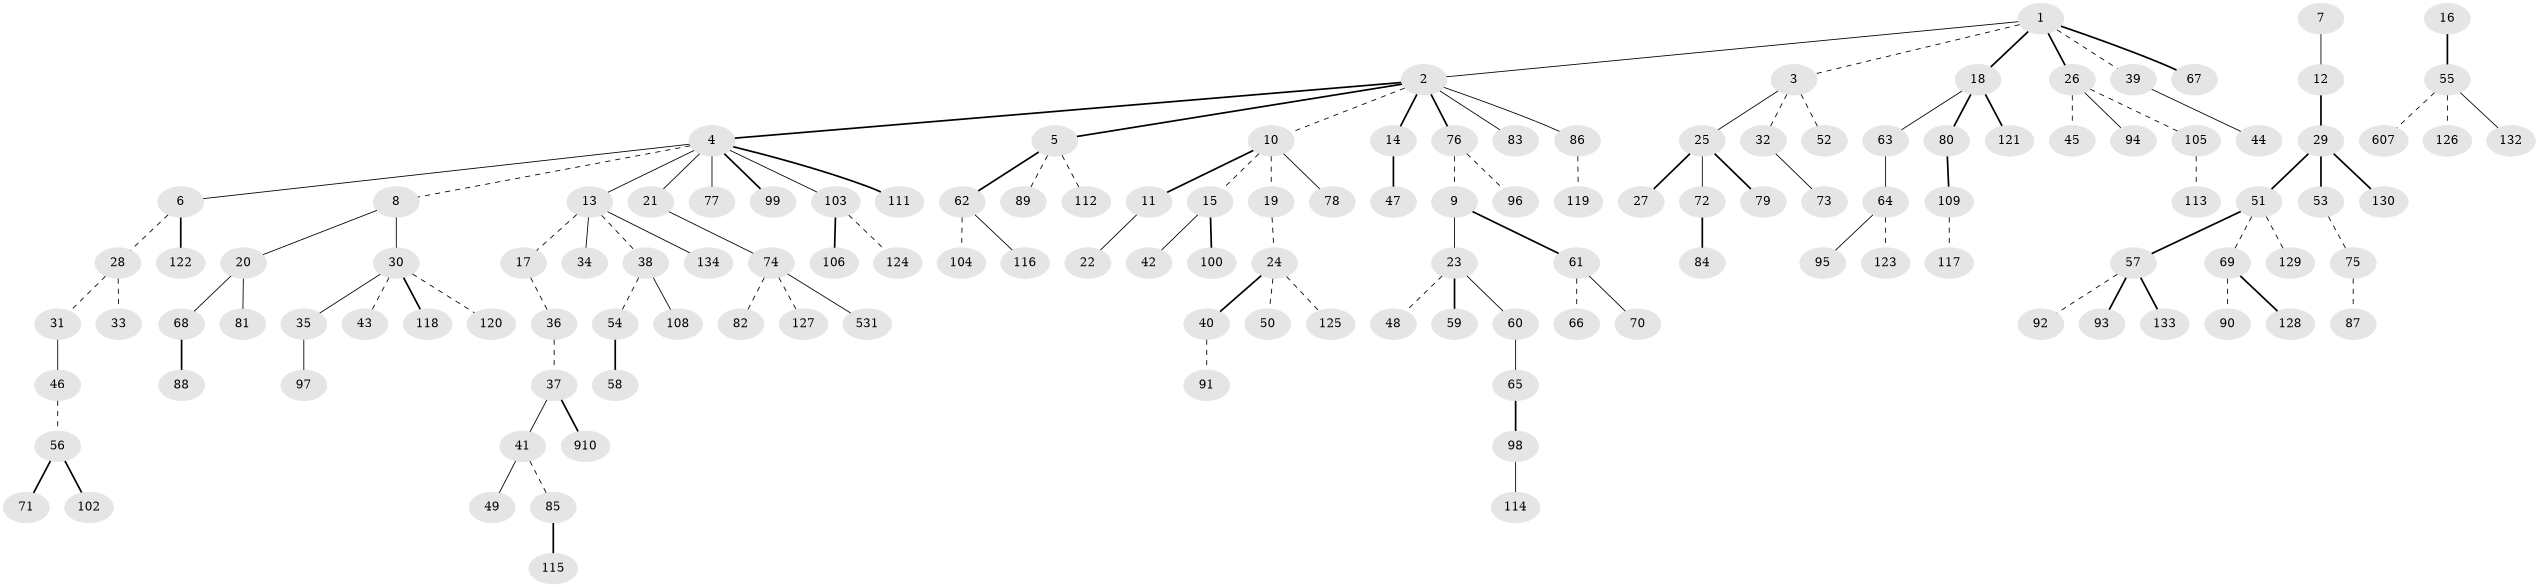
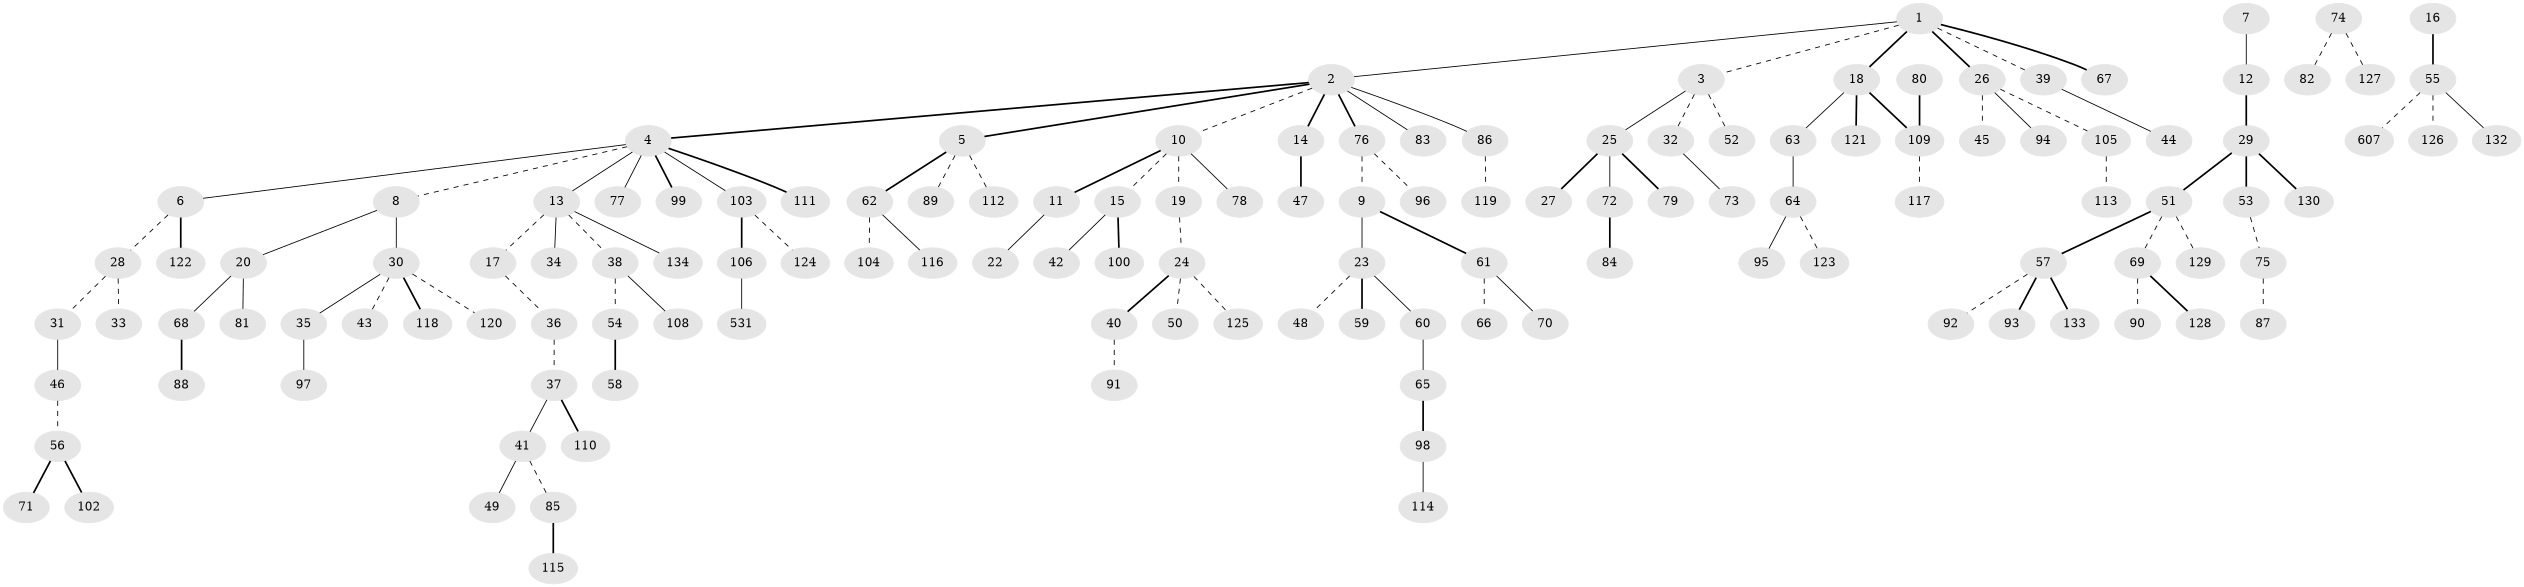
  graph {
    node [color=gray90 style=filled]
    edge [style=dashed]
    1
    2
    3
    18
    26
    39
    67
    4
    5
    10
    14
    76
    83
    86
    25
    32
    52
    63
    80
    121
    45
    94
    105
    44
    6
    8
    13
-   21
    77
    99
    103
    111
    62
    89
    112
    7
    12
    9
    23
    61
    11
    15
    19
    78
    47
    96
    119
    27
    72
    79
    73
    28
    122
    20
    30
    17
    34
    38
    134
    74
    106
    124
    104
    116
    31
    33
    29
    16
    55
    68
    81
    35
    43
    118
    120
    48
    59
    60
    66
    70
    22
    42
    100
    24
    51
    53
    130
    36
    54
    108
    n91 [label=607]
    126
    132
    37
    64
    109
    40
    50
    125
    88
    82
    127
    n103 [label=531]
    65
    91
    84
    46
    57
    69
    129
    75
    97
    56
    41
-   110 [label=910]
+   110
    49
    85
    58
    115
    113
    71
    102
    92
    93
    133
    90
    128
    87
    98
    95
    123
    114
    117
    1 -- 2 [style=solid]
    1 -- 3
    1 -- 18 [style=bold]
    1 -- 26 [style=bold]
    1 -- 39
    1 -- 67 [style=bold]
    2 -- 4 [style=bold]
    2 -- 5 [style=bold]
    2 -- 10
    2 -- 14 [style=bold]
    2 -- 76 [style=bold]
    2 -- 83 [style=solid]
    2 -- 86 [style=solid]
    3 -- 25 [style=solid]
    3 -- 32
    3 -- 52
    18 -- 63 [style=solid]
-   18 -- 80 [style=bold]
+   18 -- 109 [style=bold]
    18 -- 121 [style=bold]
    26 -- 45
    26 -- 94 [style=solid]
    26 -- 105
    39 -- 44 [style=solid]
    4 -- 6 [style=solid]
    4 -- 8
    4 -- 13 [style=solid]
-   4 -- 21 [style=solid]
    4 -- 77 [style=solid]
    4 -- 99 [style=bold]
    4 -- 103 [style=solid]
    4 -- 111 [style=bold]
    5 -- 62 [style=bold]
    5 -- 89
    5 -- 112
    10 -- 11 [style=bold]
    10 -- 15
    10 -- 19
    10 -- 78 [style=solid]
    14 -- 47 [style=bold]
    76 -- 9
    76 -- 96
    86 -- 119
    25 -- 27 [style=bold]
    25 -- 72 [style=solid]
    25 -- 79 [style=bold]
    32 -- 73 [style=solid]
    63 -- 64 [style=solid]
    80 -- 109 [style=bold]
    105 -- 113
    6 -- 28
    6 -- 122 [style=bold]
    8 -- 20 [style=solid]
    8 -- 30 [style=solid]
    13 -- 17
    13 -- 34 [style=solid]
    13 -- 38
    13 -- 134 [style=solid]
-   21 -- 74 [style=solid]
    103 -- 106 [style=bold]
    103 -- 124
    62 -- 104
    62 -- 116 [style=solid]
    7 -- 12 [style=solid]
    12 -- 29 [style=bold]
    9 -- 23 [style=solid]
    9 -- 61 [style=bold]
    23 -- 48
    23 -- 59 [style=bold]
    23 -- 60 [style=solid]
    61 -- 66
    61 -- 70 [style=solid]
    11 -- 22 [style=solid]
    15 -- 42 [style=solid]
    15 -- 100 [style=bold]
    19 -- 24
    72 -- 84 [style=bold]
    28 -- 31
    28 -- 33
    20 -- 68 [style=solid]
    20 -- 81 [style=solid]
    30 -- 35 [style=solid]
    30 -- 43
    30 -- 118 [style=bold]
    30 -- 120
    17 -- 36
    38 -- 54
    38 -- 108 [style=solid]
    74 -- 82
    74 -- 127
-   74 -- n103 [style=solid]
+   106 -- n103 [style=solid]
    31 -- 46 [style=solid]
    29 -- 51 [style=bold]
    29 -- 53 [style=bold]
    29 -- 130 [style=bold]
    16 -- 55 [style=bold]
    55 -- n91
    55 -- 126
    55 -- 132 [style=solid]
    68 -- 88 [style=bold]
    35 -- 97 [style=solid]
    60 -- 65 [style=solid]
    24 -- 40 [style=bold]
    24 -- 50
    24 -- 125
    51 -- 57 [style=bold]
    51 -- 69
    51 -- 129
    53 -- 75
    36 -- 37
    54 -- 58 [style=bold]
    37 -- 41 [style=solid]
    37 -- 110 [style=bold]
    64 -- 95 [style=solid]
    64 -- 123
    109 -- 117
    40 -- 91
    65 -- 98 [style=bold]
    46 -- 56
    57 -- 92
    57 -- 93 [style=bold]
    57 -- 133 [style=bold]
    69 -- 90
    69 -- 128 [style=bold]
    75 -- 87
    56 -- 71 [style=bold]
    56 -- 102 [style=bold]
    41 -- 49 [style=solid]
    41 -- 85
    85 -- 115 [style=bold]
    98 -- 114 [style=solid]
  }
